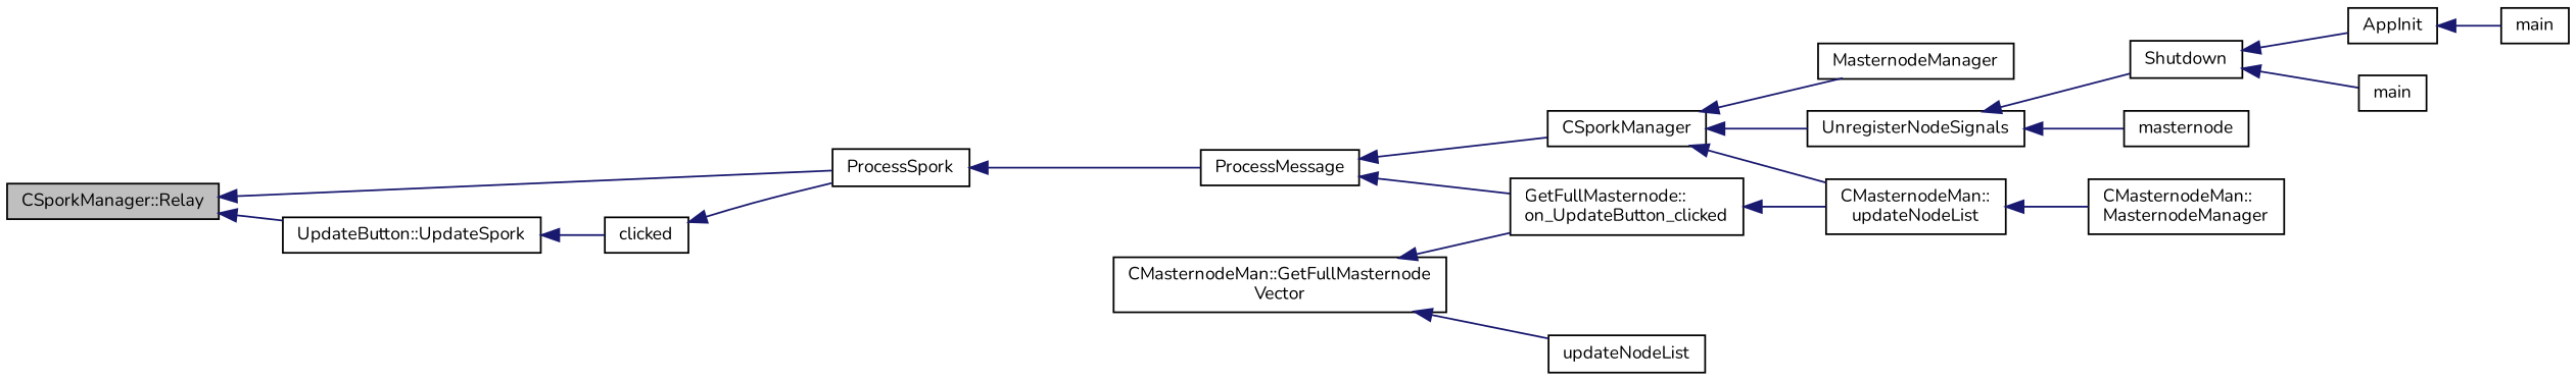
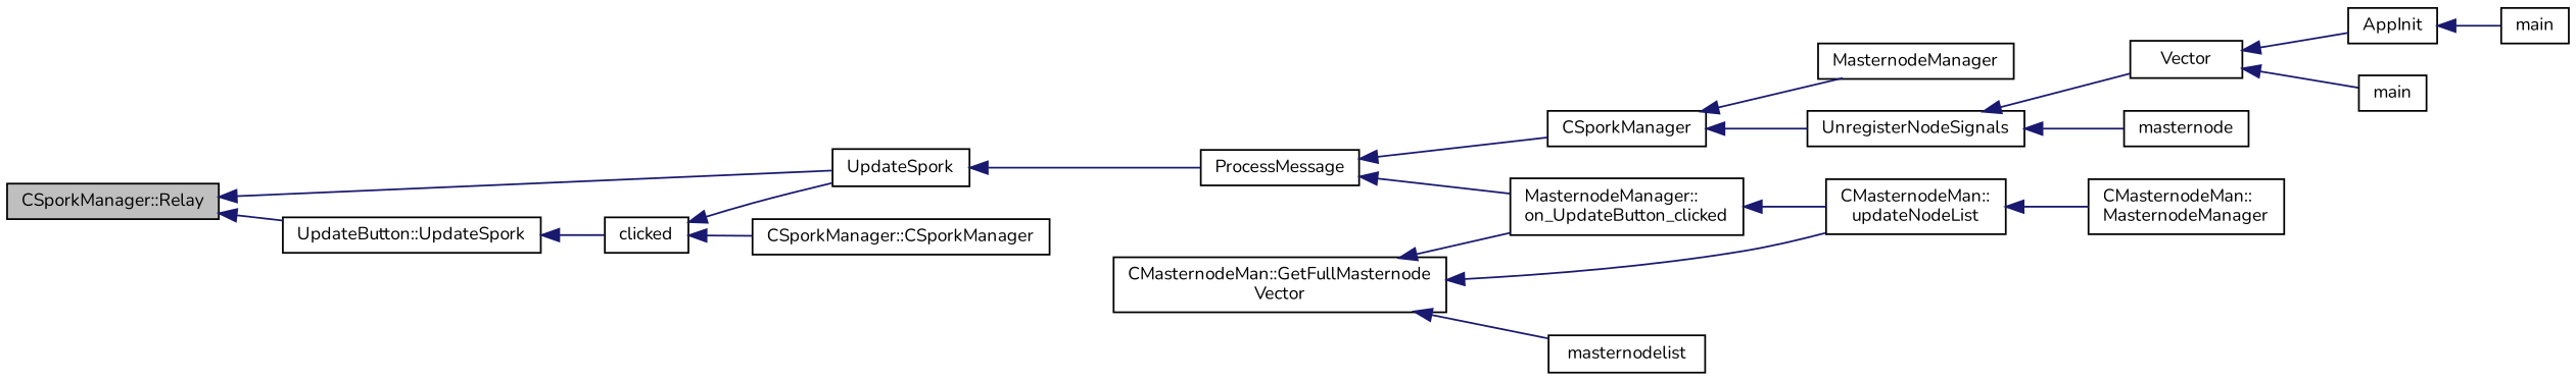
  digraph {
    fontname=Nunito
    rankdir=LR
    node [color=black fillcolor=white fontname=Nunito fontsize=10 shape=record style=filled]
    edge [color=midnightblue dir=back fontname=Nunito fontsize=10 labelfontname=Helvetica labelfontsize=10 style=solid]
    n1 [fillcolor=grey75 fontcolor=black height=0.2 label="CSporkManager::Relay" width=0.4]
-   n2 [height=0.2 label=ProcessSpork width=0.4]
+   n2 [height=0.2 label=UpdateSpork width=0.4]
    n3 [height=0.2 label="UpdateButton::UpdateSpork" width=0.4]
    n4 [height=0.2 label=ProcessMessage width=0.4]
    n5 [height=0.2 label=clicked width=0.4]
    n6 [height=0.2 label=CSporkManager width=0.4]
-   n7 [height=0.2 label="GetFullMasternode::\lon_UpdateButton_clicked" width=0.4]
+   n7 [height=0.2 label="MasternodeManager::\lon_UpdateButton_clicked" width=0.4]
    n8 [height=0.2 label=MasternodeManager width=0.4]
    n9 [height=0.2 label=UnregisterNodeSignals width=0.4]
    n10 [height=0.2 label="CMasternodeMan::GetFullMasternode\lVector" width=0.4]
    n11 [height=0.2 label="CMasternodeMan::\lupdateNodeList" width=0.4]
-   n12 [height=0.2 label=updateNodeList width=0.4]
-   n13 [height=0.2 label=Shutdown width=0.4]
+   n12 [height=0.2 label=masternodelist width=0.4]
+   n13 [height=0.2 label=Vector width=0.4]
    n14 [height=0.2 label=masternode width=0.4]
    n15 [height=0.2 label=AppInit width=0.4]
    n16 [height=0.2 label=main width=0.4]
    n17 [height=0.2 label=main width=0.4]
    n18 [height=0.2 label="CMasternodeMan::\lMasternodeManager" width=0.4]
+   n19 [height=0.2 label="CSporkManager::CSporkManager" width=0.4]
    n1 -> n2
    n1 -> n3
    n2 -> n4
    n3 -> n5
    n4 -> n6
    n4 -> n7
    n5 -> n2
+   n5 -> n19
    n6 -> n8
    n6 -> n9
    n7 -> n11
    n9 -> n13
    n9 -> n14
    n10 -> n7
-   n6 -> n11
+   n10 -> n11
    n10 -> n12
    n11 -> n18
    n13 -> n15
    n13 -> n17
    n15 -> n16
  }
